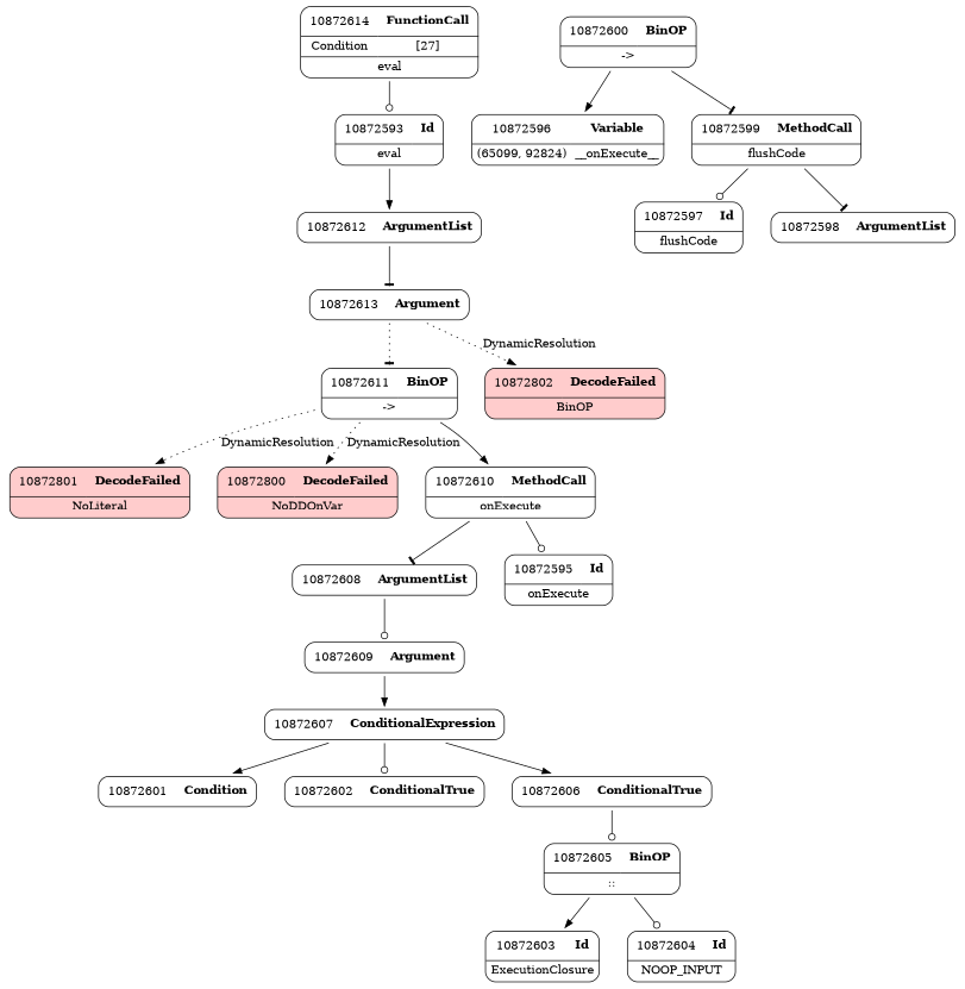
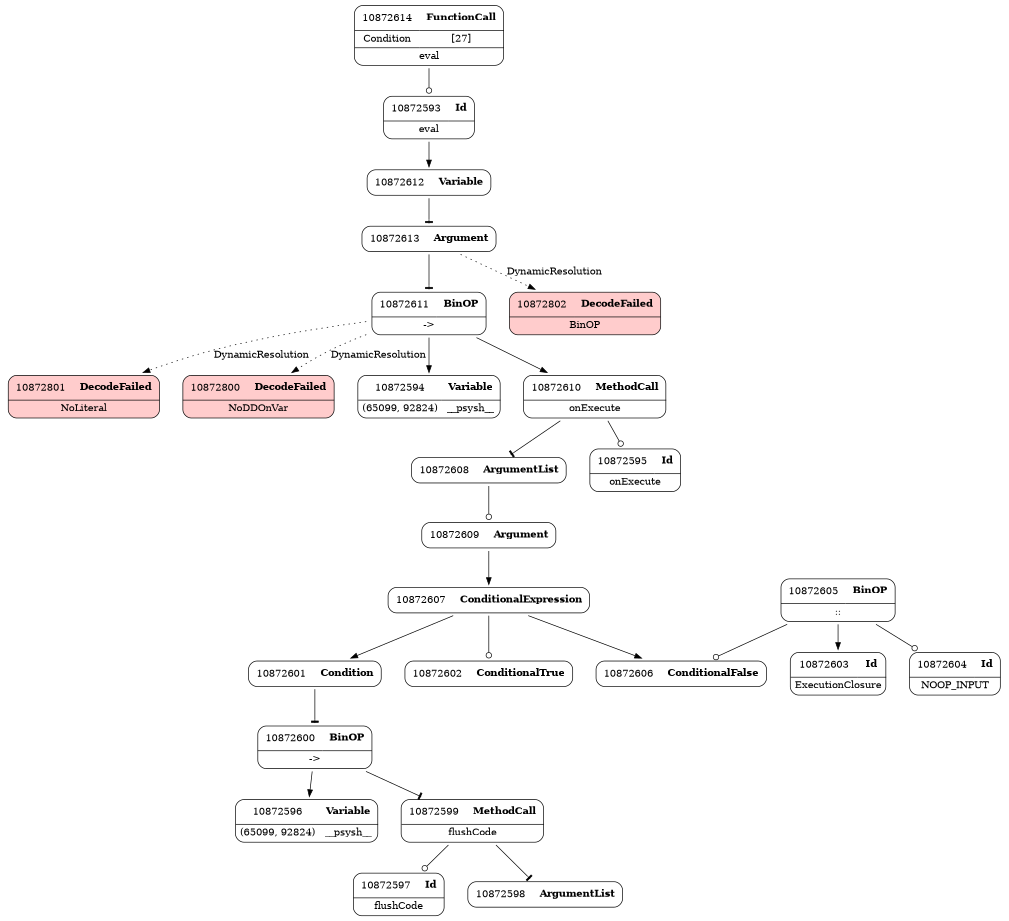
  digraph {
    node [shape=none]
    edge [arrowhead=normal weight=2]
    n1 [label=<<TABLE border='1' cellspacing='0' cellpadding='10' style='rounded' ><TR><TD border='0'>10872613</TD><TD border='0'><B>Argument</B></TD></TR></TABLE>>]
    n2 [label=<<TABLE border='1' cellspacing='0' cellpadding='10' style='rounded' ><TR><TD border='0'>10872611</TD><TD border='0'><B>BinOP</B></TD></TR><HR/><TR><TD border='0' cellpadding='5' colspan='2'>-&gt;</TD></TR></TABLE>>]
    n3 [label=<<TABLE border='1' cellspacing='0' cellpadding='10' style='rounded' bgcolor='#FFCCCC' ><TR><TD border='0'>10872802</TD><TD border='0'><B>DecodeFailed</B></TD></TR><HR/><TR><TD border='0' cellpadding='5' colspan='2'>BinOP</TD></TR></TABLE>>]
    n4 [label=<<TABLE border='1' cellspacing='0' cellpadding='10' style='rounded' bgcolor='#FFCCCC' ><TR><TD border='0'>10872801</TD><TD border='0'><B>DecodeFailed</B></TD></TR><HR/><TR><TD border='0' cellpadding='5' colspan='2'>NoLiteral</TD></TR></TABLE>>]
    n5 [label=<<TABLE border='1' cellspacing='0' cellpadding='10' style='rounded' bgcolor='#FFCCCC' ><TR><TD border='0'>10872800</TD><TD border='0'><B>DecodeFailed</B></TD></TR><HR/><TR><TD border='0' cellpadding='5' colspan='2'>NoDDOnVar</TD></TR></TABLE>>]
+   n6 [label=<<TABLE border='1' cellspacing='0' cellpadding='10' style='rounded' ><TR><TD border='0'>10872594</TD><TD border='0'><B>Variable</B></TD></TR><HR/><TR><TD border='0' cellpadding='5'>(65099, 92824)</TD><TD border='0' cellpadding='5'>__psysh__</TD></TR></TABLE>>]
    n7 [label=<<TABLE border='1' cellspacing='0' cellpadding='10' style='rounded' ><TR><TD border='0'>10872610</TD><TD border='0'><B>MethodCall</B></TD></TR><HR/><TR><TD border='0' cellpadding='5' colspan='2'>onExecute</TD></TR></TABLE>>]
    n8 [label=<<TABLE border='1' cellspacing='0' cellpadding='10' style='rounded' ><TR><TD border='0'>10872608</TD><TD border='0'><B>ArgumentList</B></TD></TR></TABLE>>]
    n9 [label=<<TABLE border='1' cellspacing='0' cellpadding='10' style='rounded' ><TR><TD border='0'>10872595</TD><TD border='0'><B>Id</B></TD></TR><HR/><TR><TD border='0' cellpadding='5' colspan='2'>onExecute</TD></TR></TABLE>>]
-   n10 [label=<<TABLE border='1' cellspacing='0' cellpadding='10' style='rounded' ><TR><TD border='0'>10872612</TD><TD border='0'><B>ArgumentList</B></TD></TR></TABLE>>]
+   n10 [label=<<TABLE border='1' cellspacing='0' cellpadding='10' style='rounded' ><TR><TD border='0'>10872612</TD><TD border='0'><B>Variable</B></TD></TR></TABLE>>]
    n11 [label=<<TABLE border='1' cellspacing='0' cellpadding='10' style='rounded' ><TR><TD border='0'>10872614</TD><TD border='0'><B>FunctionCall</B></TD></TR><HR/><TR><TD border='0' cellpadding='5'>Condition</TD><TD border='0' cellpadding='5'>[27]</TD></TR><HR/><TR><TD border='0' cellpadding='5' colspan='2'>eval</TD></TR></TABLE>>]
    n12 [label=<<TABLE border='1' cellspacing='0' cellpadding='10' style='rounded' ><TR><TD border='0'>10872593</TD><TD border='0'><B>Id</B></TD></TR><HR/><TR><TD border='0' cellpadding='5' colspan='2'>eval</TD></TR></TABLE>>]
    n13 [label=<<TABLE border='1' cellspacing='0' cellpadding='10' style='rounded' ><TR><TD border='0'>10872609</TD><TD border='0'><B>Argument</B></TD></TR></TABLE>>]
    n14 [label=<<TABLE border='1' cellspacing='0' cellpadding='10' style='rounded' ><TR><TD border='0'>10872607</TD><TD border='0'><B>ConditionalExpression</B></TD></TR></TABLE>>]
    n15 [label=<<TABLE border='1' cellspacing='0' cellpadding='10' style='rounded' ><TR><TD border='0'>10872601</TD><TD border='0'><B>Condition</B></TD></TR></TABLE>>]
    n16 [label=<<TABLE border='1' cellspacing='0' cellpadding='10' style='rounded' ><TR><TD border='0'>10872602</TD><TD border='0'><B>ConditionalTrue</B></TD></TR></TABLE>>]
-   n17 [label=<<TABLE border='1' cellspacing='0' cellpadding='10' style='rounded' ><TR><TD border='0'>10872606</TD><TD border='0'><B>ConditionalTrue</B></TD></TR></TABLE>>]
+   n17 [label=<<TABLE border='1' cellspacing='0' cellpadding='10' style='rounded' ><TR><TD border='0'>10872606</TD><TD border='0'><B>ConditionalFalse</B></TD></TR></TABLE>>]
    n18 [label=<<TABLE border='1' cellspacing='0' cellpadding='10' style='rounded' ><TR><TD border='0'>10872600</TD><TD border='0'><B>BinOP</B></TD></TR><HR/><TR><TD border='0' cellpadding='5' colspan='2'>-&gt;</TD></TR></TABLE>>]
    n19 [label=<<TABLE border='1' cellspacing='0' cellpadding='10' style='rounded' ><TR><TD border='0'>10872605</TD><TD border='0'><B>BinOP</B></TD></TR><HR/><TR><TD border='0' cellpadding='5' colspan='2'>::</TD></TR></TABLE>>]
    n20 [label=<<TABLE border='1' cellspacing='0' cellpadding='10' style='rounded' ><TR><TD border='0'>10872597</TD><TD border='0'><B>Id</B></TD></TR><HR/><TR><TD border='0' cellpadding='5' colspan='2'>flushCode</TD></TR></TABLE>>]
-   n21 [label=<<TABLE border='1' cellspacing='0' cellpadding='10' style='rounded' ><TR><TD border='0'>10872596</TD><TD border='0'><B>Variable</B></TD></TR><HR/><TR><TD border='0' cellpadding='5'>(65099, 92824)</TD><TD border='0' cellpadding='5'>__onExecute__</TD></TR></TABLE>>]
+   n21 [label=<<TABLE border='1' cellspacing='0' cellpadding='10' style='rounded' ><TR><TD border='0'>10872596</TD><TD border='0'><B>Variable</B></TD></TR><HR/><TR><TD border='0' cellpadding='5'>(65099, 92824)</TD><TD border='0' cellpadding='5'>__psysh__</TD></TR></TABLE>>]
    n22 [label=<<TABLE border='1' cellspacing='0' cellpadding='10' style='rounded' ><TR><TD border='0'>10872599</TD><TD border='0'><B>MethodCall</B></TD></TR><HR/><TR><TD border='0' cellpadding='5' colspan='2'>flushCode</TD></TR></TABLE>>]
    n23 [label=<<TABLE border='1' cellspacing='0' cellpadding='10' style='rounded' ><TR><TD border='0'>10872598</TD><TD border='0'><B>ArgumentList</B></TD></TR></TABLE>>]
    n24 [label=<<TABLE border='1' cellspacing='0' cellpadding='10' style='rounded' ><TR><TD border='0'>10872603</TD><TD border='0'><B>Id</B></TD></TR><HR/><TR><TD border='0' cellpadding='5' colspan='2'>ExecutionClosure</TD></TR></TABLE>>]
    n25 [label=<<TABLE border='1' cellspacing='0' cellpadding='10' style='rounded' ><TR><TD border='0'>10872604</TD><TD border='0'><B>Id</B></TD></TR><HR/><TR><TD border='0' cellpadding='5' colspan='2'>NOOP_INPUT</TD></TR></TABLE>>]
-   n1 -> n2 [arrowhead=tee style=dotted]
+   n1 -> n2 [arrowhead=tee]
    n1 -> n3 [label=DynamicResolution style=dotted weight=""]
    n2 -> n4 [label=DynamicResolution style=dotted weight=""]
    n2 -> n5 [label=DynamicResolution style=dotted weight=""]
+   n2 -> n6
    n2 -> n7
    n7 -> n8 [arrowhead=tee]
    n7 -> n9 [arrowhead=odot]
    n8 -> n13 [arrowhead=odot]
    n10 -> n1 [arrowhead=tee]
    n11 -> n12 [arrowhead=odot]
    n12 -> n10
    n13 -> n14
    n14 -> n15
    n14 -> n16 [arrowhead=odot]
    n14 -> n17
-   n17 -> n19 [arrowhead=odot]
+   n15 -> n18 [arrowhead=tee]
+   n19 -> n17 [arrowhead=odot]
    n18 -> n21
    n18 -> n22 [arrowhead=tee]
    n19 -> n24
    n19 -> n25 [arrowhead=odot]
    n22 -> n20 [arrowhead=odot]
    n22 -> n23 [arrowhead=tee]
  }
